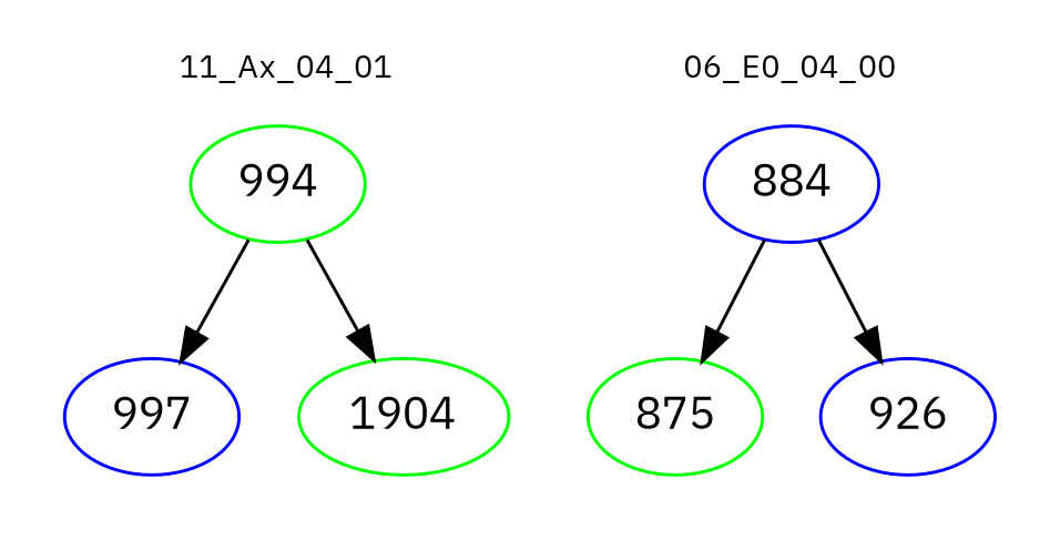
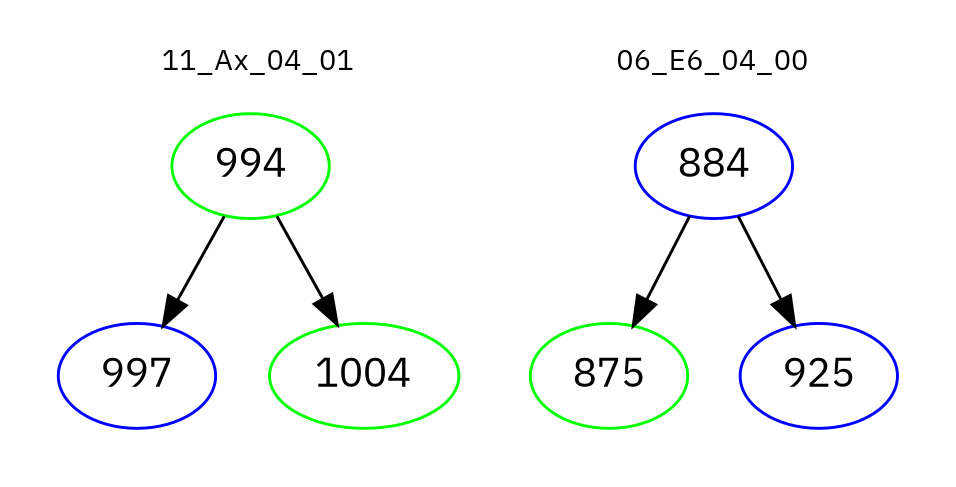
  digraph {
    fontname="IBM Plex Sans"
    node [color=green fontname="IBM Plex Sans"]
    edge [color=black fontname="IBM Plex Sans"]
    n1 [label=994]
    n2 [color=blue label=997]
-   n3 [label=1904]
+   n3 [label=1004]
    n4 [color=blue label=884]
    n5 [label=875]
-   n6 [color=blue label=926]
+   n6 [color=blue label=925]
    subgraph cluster_1 {
      color=white
      fontsize=10
      label="11_Ax_04_01"
      n1
      n2
      n3
    }
    subgraph cluster_2 {
      color=white
      fontsize=10
-     label="06_E0_04_00"
+     label="06_E6_04_00"
      n4
      n5
      n6
    }
    n1 -> n2
    n1 -> n3
    n4 -> n5
    n4 -> n6
  }
